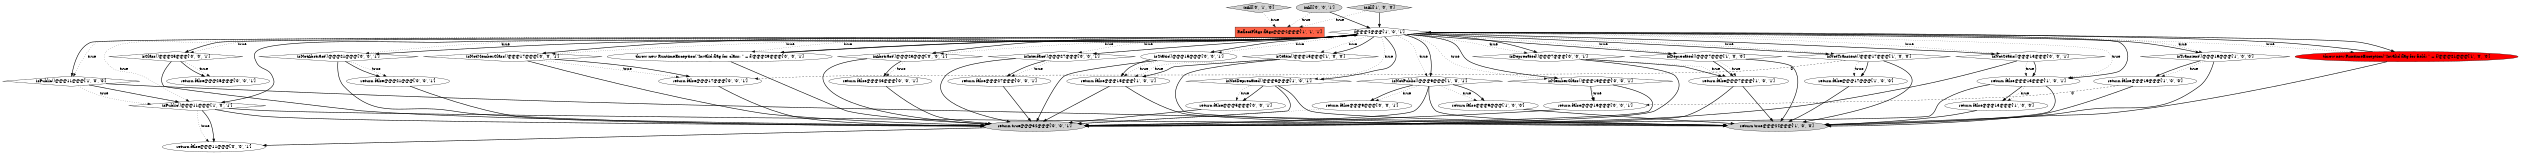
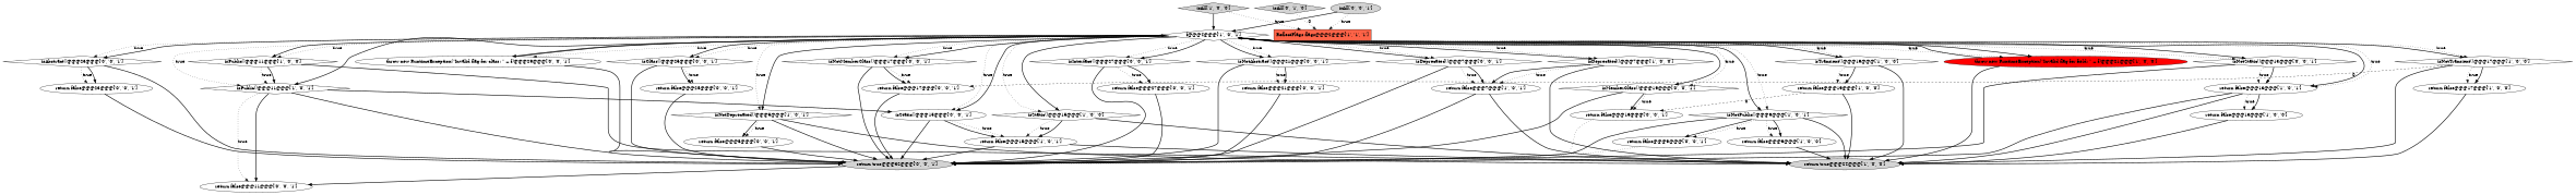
  digraph {
    node [fillcolor=white shape=ellipse style=filled]
    edge [style=bold]
    n1 [label="isDeprecated()@@@7@@@['0', '0', '1']" shape=diamond]
    n2 [label="return false@@@7@@@['1', '0', '1']"]
    n3 [fillcolor=lightgray label="return true@@@32@@@['0', '0', '1']"]
    n4 [fillcolor=lightgray label="return true@@@24@@@['1', '0', '0']"]
    n5 [label="return false@@@11@@@['0', '0', '1']"]
    n6 [label="throw new RuntimeException(\"Invalid flag for class: \" + f)@@@29@@@['0', '0', '1']"]
    n7 [label="f@@@4@@@['1', '0', '1']" shape=diamond]
    n8 [label="isClass()@@@25@@@['0', '0', '1']" shape=diamond]
    n9 [label="isNotAbstract()@@@21@@@['0', '0', '1']" shape=diamond]
    n10 [label="isStatic()@@@15@@@['0', '0', '1']"]
    n11 [label="isPublic()@@@11@@@['1', '0', '1']" shape=diamond]
    n12 [label="isAbstract()@@@23@@@['0', '0', '1']" shape=diamond]
    n13 [label="return false@@@13@@@['1', '0', '1']"]
    n14 [label="isPublic()@@@11@@@['1', '0', '0']" shape=diamond]
    n15 [label="isNotDeprecated()@@@5@@@['1', '0', '1']" shape=diamond]
    n16 [label="isNotMemberClass()@@@17@@@['0', '0', '1']" shape=diamond]
    n17 [fillcolor=red label="throw new RuntimeException(\"Invalid flag for field: \" + f)@@@21@@@['1', '0', '0']"]
    n18 [label="isNotStatic()@@@13@@@['0', '0', '1']" shape=diamond]
    n19 [label="isTransient()@@@19@@@['1', '0', '0']" shape=diamond]
    n20 [label="isStatic()@@@15@@@['1', '0', '0']" shape=diamond]
    n21 [label="isInterface()@@@27@@@['0', '0', '1']" shape=diamond]
    n22 [label="isNotPublic()@@@9@@@['1', '0', '1']" shape=diamond]
    n23 [label="isDeprecated()@@@7@@@['1', '0', '0']" shape=diamond]
    n24 [label="isNotTransient()@@@17@@@['1', '0', '0']" shape=diamond]
    n25 [label="isMemberClass()@@@19@@@['0', '0', '1']" shape=diamond]
    n26 [label="return false@@@9@@@['1', '0', '0']"]
    n27 [label="return false@@@23@@@['0', '0', '1']"]
    n28 [label="return false@@@13@@@['1', '0', '0']"]
    n29 [fillcolor=tomato label="ReflectFlags flags@@@2@@@['1', '1', '1']" shape=box]
    n30 [label="return false@@@19@@@['1', '0', '0']"]
    n31 [label="return false@@@19@@@['0', '0', '1']"]
    n32 [label="return false@@@25@@@['0', '0', '1']"]
    n33 [label="return false@@@21@@@['0', '0', '1']"]
    n34 [label="return false@@@15@@@['1', '0', '1']"]
    n35 [label="return false@@@17@@@['0', '0', '1']"]
    n36 [label="return false@@@9@@@['0', '0', '1']"]
    n37 [fillcolor=lightgray label="isAll['1', '0', '0']" shape=diamond]
    n38 [label="return false@@@5@@@['0', '0', '1']"]
    n39 [label="return false@@@27@@@['0', '0', '1']"]
    n40 [label="return false@@@17@@@['1', '0', '0']"]
    n41 [fillcolor=lightgray label="isAll['0', '1', '0']" shape=diamond]
    n42 [fillcolor=lightgray label="isAll['0', '0', '1']"]
    n1 -> n2 [label=true style=dotted]
    n1 -> n2
    n1 -> n3
    n2 -> n3
    n2 -> n4
    n3 -> n5
    n6 -> n3
    n6 -> n7
    n7 -> n1
    n7 -> n1 [label=true style=dotted]
    n7 -> n6 [label=true style=dotted]
    n7 -> n6
    n7 -> n8
    n7 -> n8 [label=true style=dotted]
    n7 -> n9
    n7 -> n9 [label=true style=dotted]
    n7 -> n10 [label=true style=dotted]
    n7 -> n10
    n7 -> n11
    n7 -> n11 [label=true style=dotted]
    n7 -> n12 [label=true style=dotted]
    n7 -> n12
    n7 -> n13
    n7 -> n13 [label=true style=dotted]
    n7 -> n14 [label=true style=dotted]
    n7 -> n14
    n7 -> n15 [label=true style=dotted]
    n7 -> n15
    n7 -> n16 [label=true style=dotted]
    n7 -> n16
    n7 -> n17
    n7 -> n17 [label=true style=dotted]
    n7 -> n18 [label=true style=dotted]
    n7 -> n18
    n7 -> n19
    n7 -> n19 [label=true style=dotted]
    n7 -> n20 [label=true style=dotted]
    n7 -> n20
    n7 -> n21 [label=true style=dotted]
    n7 -> n21
    n7 -> n22
    n7 -> n22 [label=true style=dotted]
    n7 -> n23
    n7 -> n23 [label=true style=dotted]
    n7 -> n24
    n7 -> n24 [label=true style=dotted]
    n7 -> n25
    n7 -> n25 [label=true style=dotted]
    n8 -> n3
    n8 -> n32 [label=true style=dotted]
    n8 -> n32
    n9 -> n3
    n9 -> n33 [label=true style=dotted]
    n9 -> n33
    n10 -> n3
    n10 -> n34 [label=true style=dotted]
    n10 -> n34
    n11 -> n3
-   n11 -> n4
+   n11 -> n10
    n11 -> n5 [label=true style=dotted]
    n11 -> n5
    n12 -> n3
    n12 -> n27 [label=true style=dotted]
    n12 -> n27
    n13 -> n3
    n13 -> n4
    n13 -> n28
    n13 -> n28 [label=true style=dotted]
    n14 -> n4
    n14 -> n11 [label=true style=dotted]
    n14 -> n11
    n15 -> n3
    n15 -> n4
    n15 -> n38
    n15 -> n38 [label=true style=dotted]
    n16 -> n3
    n16 -> n35 [label=true style=dotted]
    n16 -> n35
    n17 -> n4
    n17 -> n7
    n18 -> n3
    n18 -> n13
    n18 -> n13 [label=true style=dotted]
    n19 -> n4
    n19 -> n30
    n19 -> n30 [label=true style=dotted]
    n20 -> n4
    n20 -> n34
    n20 -> n34 [label=true style=dotted]
    n21 -> n3
    n21 -> n39 [label=true style=dotted]
    n21 -> n39
    n22 -> n3
    n22 -> n4
    n22 -> n26 [label=true style=dotted]
    n22 -> n26
    n22 -> n36
    n22 -> n36 [label=true style=dotted]
    n23 -> n2
    n23 -> n2 [label=true style=dotted]
    n23 -> n4
    n24 -> n4
    n24 -> n35 [label=0 style=dashed]
    n24 -> n40
    n24 -> n40 [label=true style=dotted]
    n25 -> n3
    n25 -> n31
    n25 -> n31 [label=true style=dotted]
    n26 -> n4
    n27 -> n3
    n28 -> n4
    n30 -> n4
    n30 -> n31 [label=0 style=dashed]
-   n31 -> n3
+   n31 -> n3 [style=dotted]
+   n32 -> n3
    n33 -> n3
    n34 -> n3
    n34 -> n4
    n35 -> n3
    n36 -> n3 [style=dotted]
    n37 -> n7
    n37 -> n29 [label=true style=dotted]
    n38 -> n3
    n39 -> n3
    n40 -> n4
-   n41 -> n29 [label=true style=dotted]
+   n41 -> n29 [label=0 style=dotted]
    n42 -> n7
    n42 -> n29 [label=true style=dotted]
  }
